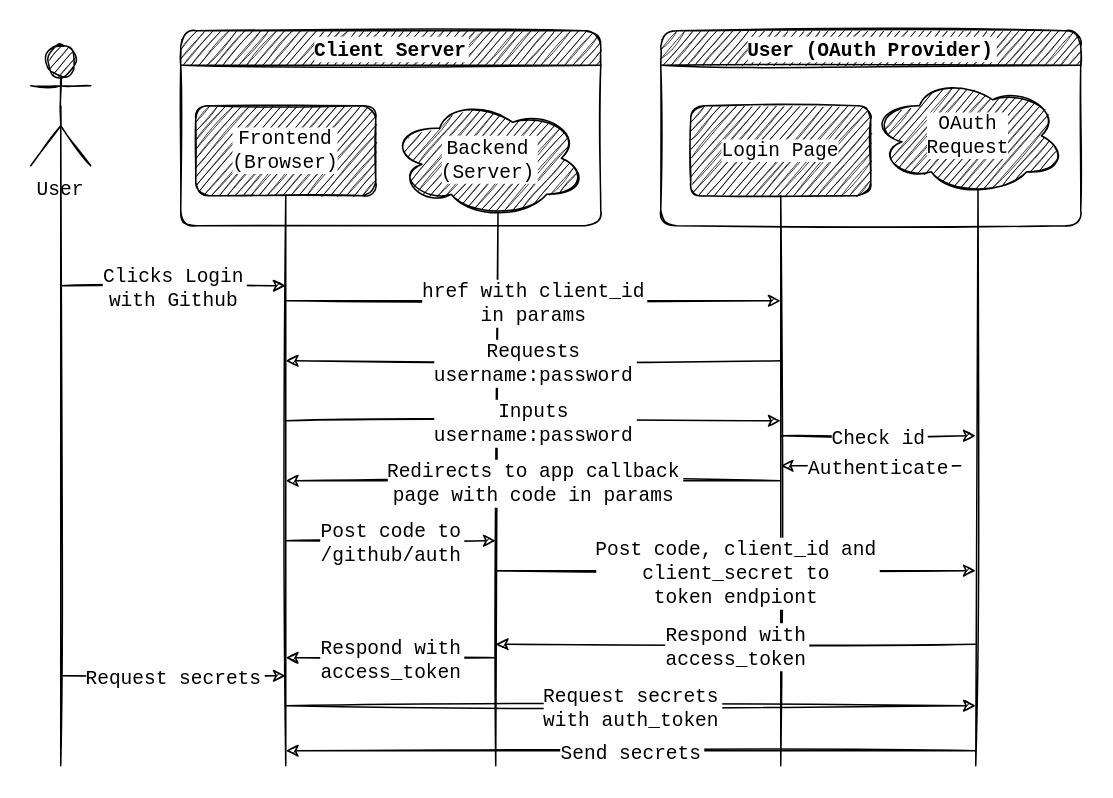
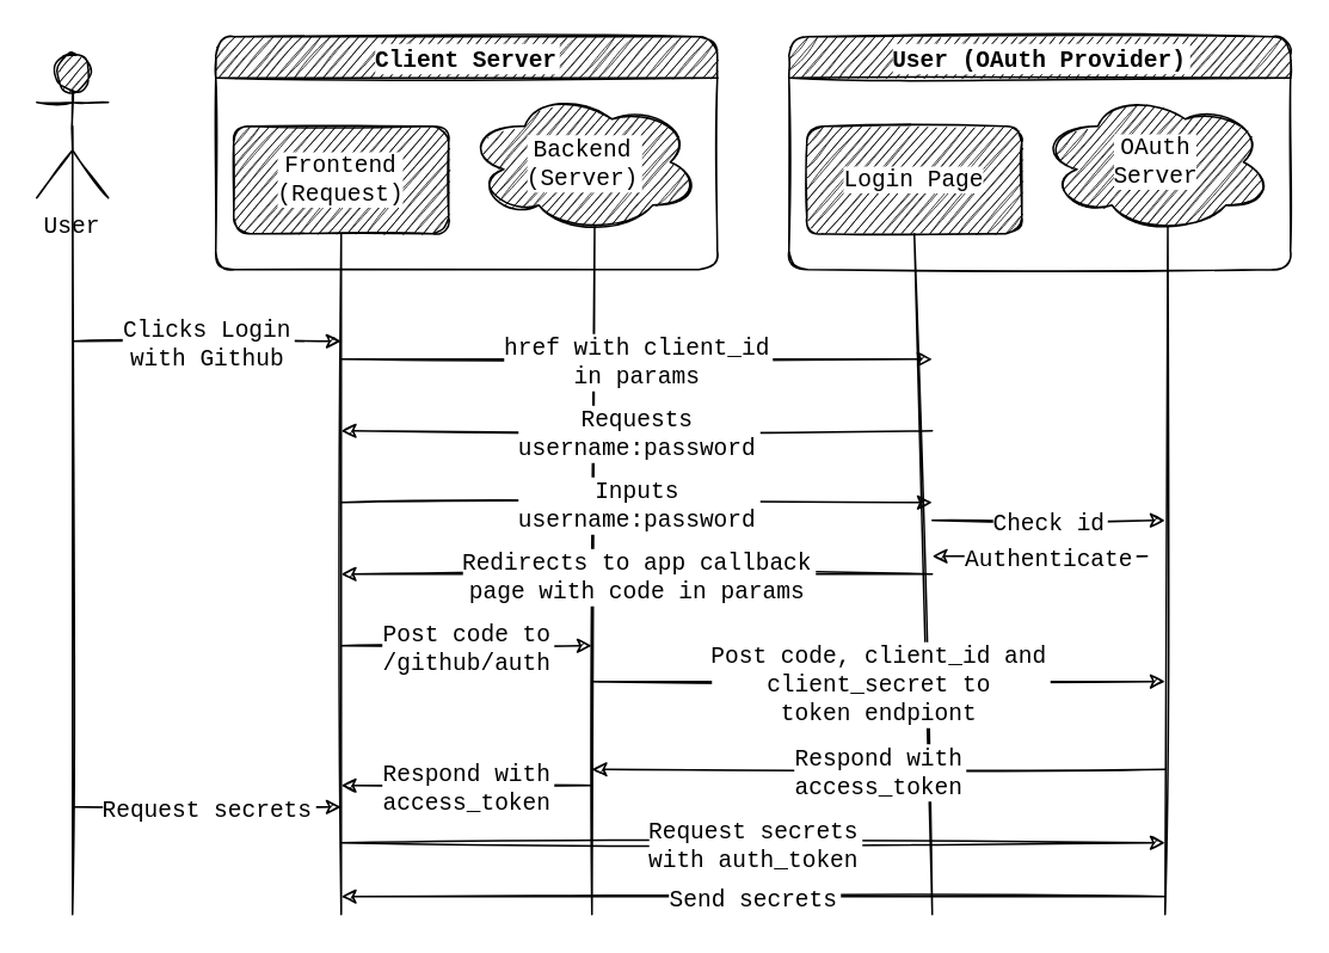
  <mxCell id="0" />
  <mxCell id="1" parent="0" />
  <mxCell id="2" value="User" style="shape=umlActor;verticalLabelPosition=bottom;verticalAlign=top;outlineConnect=0;rounded=1;sketch=1;fontFamily=Courier New;labelBackgroundColor=#FFFFFF;strokeColor=#000000;fontColor=#000000;spacingTop=3;spacing=0;spacingLeft=3;spacingBottom=3;spacingRight=3;fontSize=13;fillColor=#000000;" parent="1" vertex="1"><mxGeometry x="20" y="30" width="40" height="80" as="geometry" /></mxCell>
  <mxCell id="3" value="Client Server" style="swimlane;fontStyle=1;rounded=1;sketch=1;fontFamily=Courier New;labelBackgroundColor=#FFFFFF;strokeColor=#000000;fontColor=#000000;spacingTop=3;spacing=0;spacingLeft=3;spacingBottom=3;spacingRight=3;fontSize=13;fillColor=#000000;" parent="1" vertex="1"><mxGeometry x="120" y="20" width="280" height="130" as="geometry"><mxRectangle x="160" y="30" width="130" height="23" as="alternateBounds" /></mxGeometry></mxCell>
- <mxCell id="4" value="Frontend&#10;(Browser)" style="rounded=1;whiteSpace=wrap;sketch=1;fontFamily=Courier New;labelBackgroundColor=#FFFFFF;strokeColor=#000000;fontColor=#000000;spacingTop=3;spacing=0;spacingLeft=3;spacingBottom=3;spacingRight=3;fontSize=13;fillColor=#000000;" parent="3" vertex="1"><mxGeometry x="10" y="50" width="120" height="60" as="geometry" /></mxCell>
- <mxCell id="5" value="Backend&#10;(Server)" style="ellipse;shape=cloud;rounded=1;sketch=1;fontFamily=Courier New;labelBackgroundColor=#FFFFFF;strokeColor=#000000;fontColor=#000000;spacingTop=3;spacing=0;spacingLeft=3;spacingBottom=3;spacingRight=3;fontSize=13;fillColor=#000000;" parent="3" vertex="1"><mxGeometry x="140" y="45" width="130" height="80" as="geometry" /></mxCell>
+ <mxCell id="4" value="Frontend&#10;(Request)" style="rounded=1;whiteSpace=wrap;sketch=1;fontFamily=Courier New;labelBackgroundColor=#FFFFFF;strokeColor=#000000;fontColor=#000000;spacingTop=3;spacing=0;spacingLeft=3;spacingBottom=3;spacingRight=3;fontSize=13;fillColor=#000000;" parent="3" vertex="1"><mxGeometry x="10" y="50" width="120" height="60" as="geometry" /></mxCell>
+ <mxCell id="5" value="Backend&#10;(Server)" style="ellipse;shape=cloud;rounded=1;sketch=1;fontFamily=Courier New;labelBackgroundColor=#FFFFFF;strokeColor=#000000;fontColor=#000000;spacingTop=3;spacing=0;spacingLeft=3;spacingBottom=3;spacingRight=3;fontSize=13;fillColor=#000000;" parent="3" vertex="1"><mxGeometry x="140" y="30" width="130" height="80" as="geometry" /></mxCell>
  <mxCell id="6" value="User (OAuth Provider)" style="swimlane;fontStyle=1;rounded=1;sketch=1;fontFamily=Courier New;labelBackgroundColor=#FFFFFF;strokeColor=#000000;fontColor=#000000;spacingTop=3;spacing=0;spacingLeft=3;spacingBottom=3;spacingRight=3;fontSize=13;fillColor=#000000;" parent="1" vertex="1"><mxGeometry x="440" y="20" width="280" height="130" as="geometry"><mxRectangle x="190" y="210" width="130" height="23" as="alternateBounds" /></mxGeometry></mxCell>
- <mxCell id="7" value="Login Page" style="rounded=1;whiteSpace=wrap;sketch=1;fontFamily=Courier New;labelBackgroundColor=#FFFFFF;strokeColor=#000000;fontColor=#000000;spacingTop=3;spacing=0;spacingLeft=3;spacingBottom=3;spacingRight=3;fontSize=13;fillColor=#000000;" parent="6" vertex="1"><mxGeometry x="20" y="50" width="120" height="60" as="geometry" /></mxCell>
- <mxCell id="8" value="OAuth&#10;Request" style="ellipse;shape=cloud;whiteSpace=wrap;rounded=1;sketch=1;fontFamily=Courier New;labelBackgroundColor=#FFFFFF;strokeColor=#000000;fontColor=#000000;spacingTop=3;spacing=0;spacingLeft=3;spacingBottom=3;spacingRight=3;fontSize=13;fillColor=#000000;" parent="6" vertex="1"><mxGeometry x="140" y="30" width="130" height="80" as="geometry" /></mxCell>
+ <mxCell id="7" value="Login Page" style="rounded=1;whiteSpace=wrap;sketch=1;fontFamily=Courier New;labelBackgroundColor=#FFFFFF;strokeColor=#000000;fontColor=#000000;spacingTop=3;spacing=0;spacingLeft=3;spacingBottom=3;spacingRight=3;fontSize=13;fillColor=#000000;" parent="6" vertex="1"><mxGeometry x="10" y="50" width="120" height="60" as="geometry" /></mxCell>
+ <mxCell id="8" value="OAuth&#10;Server" style="ellipse;shape=cloud;whiteSpace=wrap;rounded=1;sketch=1;fontFamily=Courier New;labelBackgroundColor=#FFFFFF;strokeColor=#000000;fontColor=#000000;spacingTop=3;spacing=0;spacingLeft=3;spacingBottom=3;spacingRight=3;fontSize=13;fillColor=#000000;" parent="6" vertex="1"><mxGeometry x="140" y="30" width="130" height="80" as="geometry" /></mxCell>
  <mxCell id="9" value="" style="endArrow=none;rounded=1;sketch=1;entryX=0.5;entryY=1;entryDx=0;entryDy=0;fontFamily=Courier New;labelBackgroundColor=#FFFFFF;strokeColor=#000000;fontColor=#000000;spacingTop=3;spacing=0;spacingLeft=3;spacingBottom=3;spacingRight=3;fontSize=13;fillColor=#000000;" parent="1" target="4" edge="1"><mxGeometry width="50" height="50" relative="1" as="geometry"><mxPoint x="190" y="510" as="sourcePoint" /><mxPoint x="410" y="210" as="targetPoint" /></mxGeometry></mxCell>
  <mxCell id="10" value="" style="endArrow=none;rounded=1;sketch=1;entryX=0.55;entryY=0.95;entryDx=0;entryDy=0;fontFamily=Courier New;entryPerimeter=0;labelBackgroundColor=#FFFFFF;strokeColor=#000000;fontColor=#000000;spacingTop=3;spacing=0;spacingLeft=3;spacingBottom=3;spacingRight=3;fontSize=13;fillColor=#000000;" parent="1" target="5" edge="1"><mxGeometry width="50" height="50" relative="1" as="geometry"><mxPoint x="330" y="510" as="sourcePoint" /><mxPoint x="330" y="130" as="targetPoint" /></mxGeometry></mxCell>
  <mxCell id="11" value="" style="endArrow=none;rounded=1;sketch=1;fontFamily=Courier New;entryX=0.55;entryY=0.95;entryDx=0;entryDy=0;entryPerimeter=0;labelBackgroundColor=#FFFFFF;strokeColor=#000000;fontColor=#000000;spacingTop=3;spacing=0;spacingLeft=3;spacingBottom=3;spacingRight=3;fontSize=13;fillColor=#000000;" parent="1" target="8" edge="1"><mxGeometry width="50" height="50" relative="1" as="geometry"><mxPoint x="650" y="510" as="sourcePoint" /><mxPoint x="650" y="170" as="targetPoint" /></mxGeometry></mxCell>
  <mxCell id="12" value="" style="endArrow=none;rounded=1;sketch=1;entryX=0.5;entryY=1;entryDx=0;entryDy=0;fontFamily=Courier New;labelBackgroundColor=#FFFFFF;strokeColor=#000000;fontColor=#000000;spacingTop=3;spacing=0;spacingLeft=3;spacingBottom=3;spacingRight=3;fontSize=13;fillColor=#000000;" parent="1" target="7" edge="1"><mxGeometry width="50" height="50" relative="1" as="geometry"><mxPoint x="520" y="510" as="sourcePoint" /><mxPoint x="520" y="170" as="targetPoint" /></mxGeometry></mxCell>
  <mxCell id="13" value="" style="endArrow=none;rounded=1;sketch=1;entryX=0.5;entryY=0.5;entryDx=0;entryDy=0;entryPerimeter=0;fontFamily=Courier New;labelBackgroundColor=#FFFFFF;strokeColor=#000000;fontColor=#000000;spacingTop=3;spacing=0;spacingLeft=3;spacingBottom=3;spacingRight=3;fontSize=13;fillColor=#000000;" parent="1" target="2" edge="1"><mxGeometry width="50" height="50" relative="1" as="geometry"><mxPoint x="40" y="510" as="sourcePoint" /><mxPoint x="40" y="140" as="targetPoint" /></mxGeometry></mxCell>
  <mxCell id="14" value="" style="endArrow=classic;rounded=1;sketch=1;fontFamily=Courier New;labelBackgroundColor=#FFFFFF;strokeColor=#000000;fontColor=#000000;spacingTop=3;spacing=0;spacingLeft=3;spacingBottom=3;spacingRight=3;fontSize=13;fillColor=#000000;" parent="1" edge="1"><mxGeometry relative="1" as="geometry"><mxPoint x="40" y="190" as="sourcePoint" /><mxPoint x="190" y="190" as="targetPoint" /></mxGeometry></mxCell>
  <mxCell id="15" value="Clicks Login&#10;with Github" style="edgeLabel;resizable=0;align=center;verticalAlign=middle;rounded=1;sketch=1;fontFamily=Courier New;labelBackgroundColor=#FFFFFF;strokeColor=#000000;fontColor=#000000;spacingTop=3;spacing=0;spacingLeft=3;spacingBottom=3;spacingRight=3;fontSize=13;fillColor=#000000;" parent="14" connectable="0" vertex="1"><mxGeometry relative="1" as="geometry" /></mxCell>
  <mxCell id="16" value="" style="endArrow=classic;rounded=1;sketch=1;fontFamily=Courier New;labelBackgroundColor=#FFFFFF;strokeColor=#000000;fontColor=#000000;spacingTop=3;spacing=0;spacingLeft=3;spacingBottom=3;spacingRight=3;fontSize=13;fillColor=#000000;" parent="1" edge="1"><mxGeometry relative="1" as="geometry"><mxPoint x="190" y="200" as="sourcePoint" /><mxPoint x="520" y="200" as="targetPoint" /></mxGeometry></mxCell>
  <mxCell id="17" value="href with client_id&#10;in params" style="edgeLabel;resizable=0;align=center;verticalAlign=middle;rounded=1;sketch=1;fontFamily=Courier New;labelBackgroundColor=#FFFFFF;strokeColor=#000000;fontColor=#000000;spacingTop=3;spacing=0;spacingLeft=3;spacingBottom=3;spacingRight=3;fontSize=13;fillColor=#000000;" parent="16" connectable="0" vertex="1"><mxGeometry relative="1" as="geometry" /></mxCell>
  <mxCell id="18" value="" style="endArrow=classic;rounded=1;sketch=1;fontFamily=Courier New;labelBackgroundColor=#FFFFFF;strokeColor=#000000;fontColor=#000000;spacingTop=3;spacing=0;spacingLeft=3;spacingBottom=3;spacingRight=3;fontSize=13;fillColor=#000000;" parent="1" edge="1"><mxGeometry relative="1" as="geometry"><mxPoint x="520" y="240" as="sourcePoint" /><mxPoint x="190" y="240" as="targetPoint" /></mxGeometry></mxCell>
  <mxCell id="19" value="Requests&#10;username:password" style="edgeLabel;resizable=0;align=center;verticalAlign=middle;rounded=1;sketch=1;fontFamily=Courier New;labelBackgroundColor=#FFFFFF;strokeColor=#000000;fontColor=#000000;spacingTop=3;spacing=0;spacingLeft=3;spacingBottom=3;spacingRight=3;fontSize=13;fillColor=#000000;" parent="18" connectable="0" vertex="1"><mxGeometry relative="1" as="geometry" /></mxCell>
  <mxCell id="20" value="" style="endArrow=classic;rounded=1;sketch=1;fontFamily=Courier New;labelBackgroundColor=#FFFFFF;strokeColor=#000000;fontColor=#000000;spacingTop=3;spacing=0;spacingLeft=3;spacingBottom=3;spacingRight=3;fontSize=13;fillColor=#000000;" parent="1" edge="1"><mxGeometry relative="1" as="geometry"><mxPoint x="190" y="280" as="sourcePoint" /><mxPoint x="520" y="280" as="targetPoint" /></mxGeometry></mxCell>
  <mxCell id="21" value="Inputs&#10;username:password" style="edgeLabel;resizable=0;align=center;verticalAlign=middle;rounded=1;sketch=1;fontFamily=Courier New;labelBackgroundColor=#FFFFFF;strokeColor=#000000;fontColor=#000000;spacingTop=3;spacing=0;spacingLeft=3;spacingBottom=3;spacingRight=3;fontSize=13;fillColor=#000000;" parent="20" connectable="0" vertex="1"><mxGeometry relative="1" as="geometry" /></mxCell>
  <mxCell id="22" value="" style="endArrow=classic;rounded=1;sketch=1;fontFamily=Courier New;labelBackgroundColor=#FFFFFF;strokeColor=#000000;fontColor=#000000;spacingTop=3;spacing=0;spacingLeft=3;spacingBottom=3;spacingRight=3;fontSize=13;fillColor=#000000;" parent="1" edge="1"><mxGeometry relative="1" as="geometry"><mxPoint x="520" y="320" as="sourcePoint" /><mxPoint x="190" y="320" as="targetPoint" /></mxGeometry></mxCell>
  <mxCell id="23" value="Redirects to app callback&#10;page with code in params" style="edgeLabel;resizable=0;align=center;verticalAlign=middle;rounded=1;sketch=1;fontFamily=Courier New;labelBackgroundColor=#FFFFFF;strokeColor=#000000;fontColor=#000000;spacingTop=3;spacing=0;spacingLeft=3;spacingBottom=3;spacingRight=3;fontSize=13;fillColor=#000000;" parent="22" connectable="0" vertex="1"><mxGeometry relative="1" as="geometry"><mxPoint as="offset" /></mxGeometry></mxCell>
  <mxCell id="24" value="" style="endArrow=classic;rounded=1;sketch=1;fontFamily=Courier New;labelBackgroundColor=#FFFFFF;strokeColor=#000000;fontColor=#000000;spacingTop=3;spacing=0;spacingLeft=3;spacingBottom=3;spacingRight=3;fontSize=13;fillColor=#000000;" parent="1" edge="1"><mxGeometry relative="1" as="geometry"><mxPoint x="520" y="290" as="sourcePoint" /><mxPoint x="650" y="290" as="targetPoint" /></mxGeometry></mxCell>
  <mxCell id="25" value="Check id" style="edgeLabel;resizable=0;align=center;verticalAlign=middle;rounded=1;sketch=1;fontFamily=Courier New;labelBackgroundColor=#FFFFFF;strokeColor=#000000;fontColor=#000000;spacingTop=3;spacing=0;spacingLeft=3;spacingBottom=3;spacingRight=3;fontSize=13;fillColor=#000000;" parent="24" connectable="0" vertex="1"><mxGeometry relative="1" as="geometry" /></mxCell>
  <mxCell id="26" value="" style="endArrow=classic;rounded=1;sketch=1;fontFamily=Courier New;labelBackgroundColor=#FFFFFF;strokeColor=#000000;fontColor=#000000;spacingTop=3;spacing=0;spacingLeft=3;spacingBottom=3;spacingRight=3;fontSize=13;fillColor=#000000;" parent="1" edge="1"><mxGeometry relative="1" as="geometry"><mxPoint x="640" y="310" as="sourcePoint" /><mxPoint x="520" y="310" as="targetPoint" /></mxGeometry></mxCell>
  <mxCell id="27" value="Authenticate" style="edgeLabel;resizable=0;align=center;verticalAlign=middle;rounded=1;sketch=1;fontFamily=Courier New;labelBackgroundColor=#FFFFFF;strokeColor=#000000;fontColor=#000000;spacingTop=3;spacing=0;spacingLeft=3;spacingBottom=3;spacingRight=3;fontSize=13;fillColor=#000000;" parent="26" connectable="0" vertex="1"><mxGeometry relative="1" as="geometry"><mxPoint x="5" as="offset" /></mxGeometry></mxCell>
  <mxCell id="28" value="" style="endArrow=classic;rounded=1;sketch=1;fontFamily=Courier New;labelBackgroundColor=#FFFFFF;strokeColor=#000000;fontColor=#000000;spacingTop=3;spacing=0;spacingLeft=3;spacingBottom=3;spacingRight=3;fontSize=13;fillColor=#000000;" parent="1" edge="1"><mxGeometry relative="1" as="geometry"><mxPoint x="190" y="360" as="sourcePoint" /><mxPoint x="330" y="360" as="targetPoint" /></mxGeometry></mxCell>
  <mxCell id="29" value="Post code to&#10;/github/auth" style="edgeLabel;resizable=0;align=center;verticalAlign=middle;rounded=1;sketch=1;fontFamily=Courier New;labelBackgroundColor=#FFFFFF;strokeColor=#000000;fontColor=#000000;spacingTop=3;spacing=0;spacingLeft=3;spacingBottom=3;spacingRight=3;fontSize=13;fillColor=#000000;" parent="28" connectable="0" vertex="1"><mxGeometry relative="1" as="geometry" /></mxCell>
  <mxCell id="30" value="" style="endArrow=classic;rounded=1;sketch=1;fontFamily=Courier New;labelBackgroundColor=#FFFFFF;strokeColor=#000000;fontColor=#000000;spacingTop=3;spacing=0;spacingLeft=3;spacingBottom=3;spacingRight=3;fontSize=13;fillColor=#000000;" parent="1" edge="1"><mxGeometry relative="1" as="geometry"><mxPoint x="330" y="380" as="sourcePoint" /><mxPoint x="650" y="380" as="targetPoint" /></mxGeometry></mxCell>
  <mxCell id="31" value="Post code, client_id and&#10;client_secret to&#10;token endpiont" style="edgeLabel;resizable=0;align=center;verticalAlign=middle;rounded=1;sketch=1;fontFamily=Courier New;labelBackgroundColor=#FFFFFF;strokeColor=#000000;fontColor=#000000;spacingTop=3;spacing=0;spacingLeft=3;spacingBottom=3;spacingRight=3;fontSize=13;fillColor=#000000;" parent="30" connectable="0" vertex="1"><mxGeometry relative="1" as="geometry" /></mxCell>
  <mxCell id="32" value="" style="endArrow=classic;rounded=1;sketch=1;fontFamily=Courier New;labelBackgroundColor=#FFFFFF;strokeColor=#000000;fontColor=#000000;spacingTop=3;spacing=0;spacingLeft=3;spacingBottom=3;spacingRight=3;fontSize=13;fillColor=#000000;" parent="1" edge="1"><mxGeometry relative="1" as="geometry"><mxPoint x="650" y="429" as="sourcePoint" /><mxPoint x="330" y="429" as="targetPoint" /></mxGeometry></mxCell>
  <mxCell id="33" value="Respond with&#10;access_token" style="edgeLabel;resizable=0;align=center;verticalAlign=middle;rounded=1;sketch=1;fontFamily=Courier New;labelBackgroundColor=#FFFFFF;strokeColor=#000000;fontColor=#000000;spacingTop=3;spacing=0;spacingLeft=3;spacingBottom=3;spacingRight=3;fontSize=13;fillColor=#000000;" parent="32" connectable="0" vertex="1"><mxGeometry relative="1" as="geometry" /></mxCell>
  <mxCell id="34" value="" style="endArrow=classic;rounded=1;sketch=1;fontFamily=Courier New;labelBackgroundColor=#FFFFFF;strokeColor=#000000;fontColor=#000000;spacingTop=3;spacing=0;spacingLeft=3;spacingBottom=3;spacingRight=3;fontSize=13;fillColor=#000000;" parent="1" edge="1"><mxGeometry relative="1" as="geometry"><mxPoint x="330" y="438" as="sourcePoint" /><mxPoint x="190" y="438" as="targetPoint" /></mxGeometry></mxCell>
  <mxCell id="35" value="Respond with&#10;access_token" style="edgeLabel;resizable=0;align=center;verticalAlign=middle;rounded=1;sketch=1;fontFamily=Courier New;labelBackgroundColor=#FFFFFF;strokeColor=#000000;fontColor=#000000;spacingTop=3;spacing=0;spacingLeft=3;spacingBottom=3;spacingRight=3;fontSize=13;fillColor=#000000;" parent="34" connectable="0" vertex="1"><mxGeometry relative="1" as="geometry" /></mxCell>
  <mxCell id="36" value="" style="endArrow=classic;rounded=1;sketch=1;fontFamily=Courier New;labelBackgroundColor=#FFFFFF;strokeColor=#000000;fontColor=#000000;spacingTop=3;spacing=0;spacingLeft=3;spacingBottom=3;spacingRight=3;fontSize=13;fillColor=#000000;" parent="1" edge="1"><mxGeometry relative="1" as="geometry"><mxPoint x="190" y="470" as="sourcePoint" /><mxPoint x="650" y="470" as="targetPoint" /></mxGeometry></mxCell>
  <mxCell id="37" value="Request secrets&#10;with auth_token" style="edgeLabel;resizable=0;align=center;verticalAlign=middle;rounded=1;sketch=1;fontFamily=Courier New;labelBackgroundColor=#FFFFFF;strokeColor=#000000;fontColor=#000000;spacingTop=3;spacing=0;spacingLeft=3;spacingBottom=3;spacingRight=3;fontSize=13;fillColor=#000000;" parent="36" connectable="0" vertex="1"><mxGeometry relative="1" as="geometry" /></mxCell>
  <mxCell id="38" value="" style="endArrow=classic;rounded=1;sketch=1;fontFamily=Courier New;labelBackgroundColor=#FFFFFF;strokeColor=#000000;fontColor=#000000;spacingTop=3;spacing=0;spacingLeft=3;spacingBottom=3;spacingRight=3;fontSize=13;fillColor=#000000;" parent="1" edge="1"><mxGeometry relative="1" as="geometry"><mxPoint x="650" y="500" as="sourcePoint" /><mxPoint x="190" y="500" as="targetPoint" /></mxGeometry></mxCell>
  <mxCell id="39" value="Send secrets" style="edgeLabel;resizable=0;align=center;verticalAlign=middle;rounded=1;sketch=1;fontFamily=Courier New;labelBackgroundColor=#FFFFFF;strokeColor=#000000;fontColor=#000000;spacingTop=3;spacing=0;spacingLeft=3;spacingBottom=3;spacingRight=3;fontSize=13;fillColor=#000000;" parent="38" connectable="0" vertex="1"><mxGeometry relative="1" as="geometry" /></mxCell>
  <mxCell id="40" value="" style="endArrow=classic;rounded=1;sketch=1;fontFamily=Courier New;labelBackgroundColor=#FFFFFF;strokeColor=#000000;fontColor=#000000;spacingTop=3;spacing=0;spacingLeft=3;spacingBottom=3;spacingRight=3;fontSize=13;fillColor=#000000;" parent="1" edge="1"><mxGeometry relative="1" as="geometry"><mxPoint x="40" y="450" as="sourcePoint" /><mxPoint x="190" y="450" as="targetPoint" /></mxGeometry></mxCell>
  <mxCell id="41" value="Request secrets" style="edgeLabel;resizable=0;align=center;verticalAlign=middle;rounded=1;sketch=1;fontFamily=Courier New;labelBackgroundColor=#FFFFFF;strokeColor=#000000;fontColor=#000000;spacingTop=3;spacing=0;spacingLeft=3;spacingBottom=3;spacingRight=3;fontSize=13;fillColor=#000000;" parent="40" connectable="0" vertex="1"><mxGeometry relative="1" as="geometry" /></mxCell>
